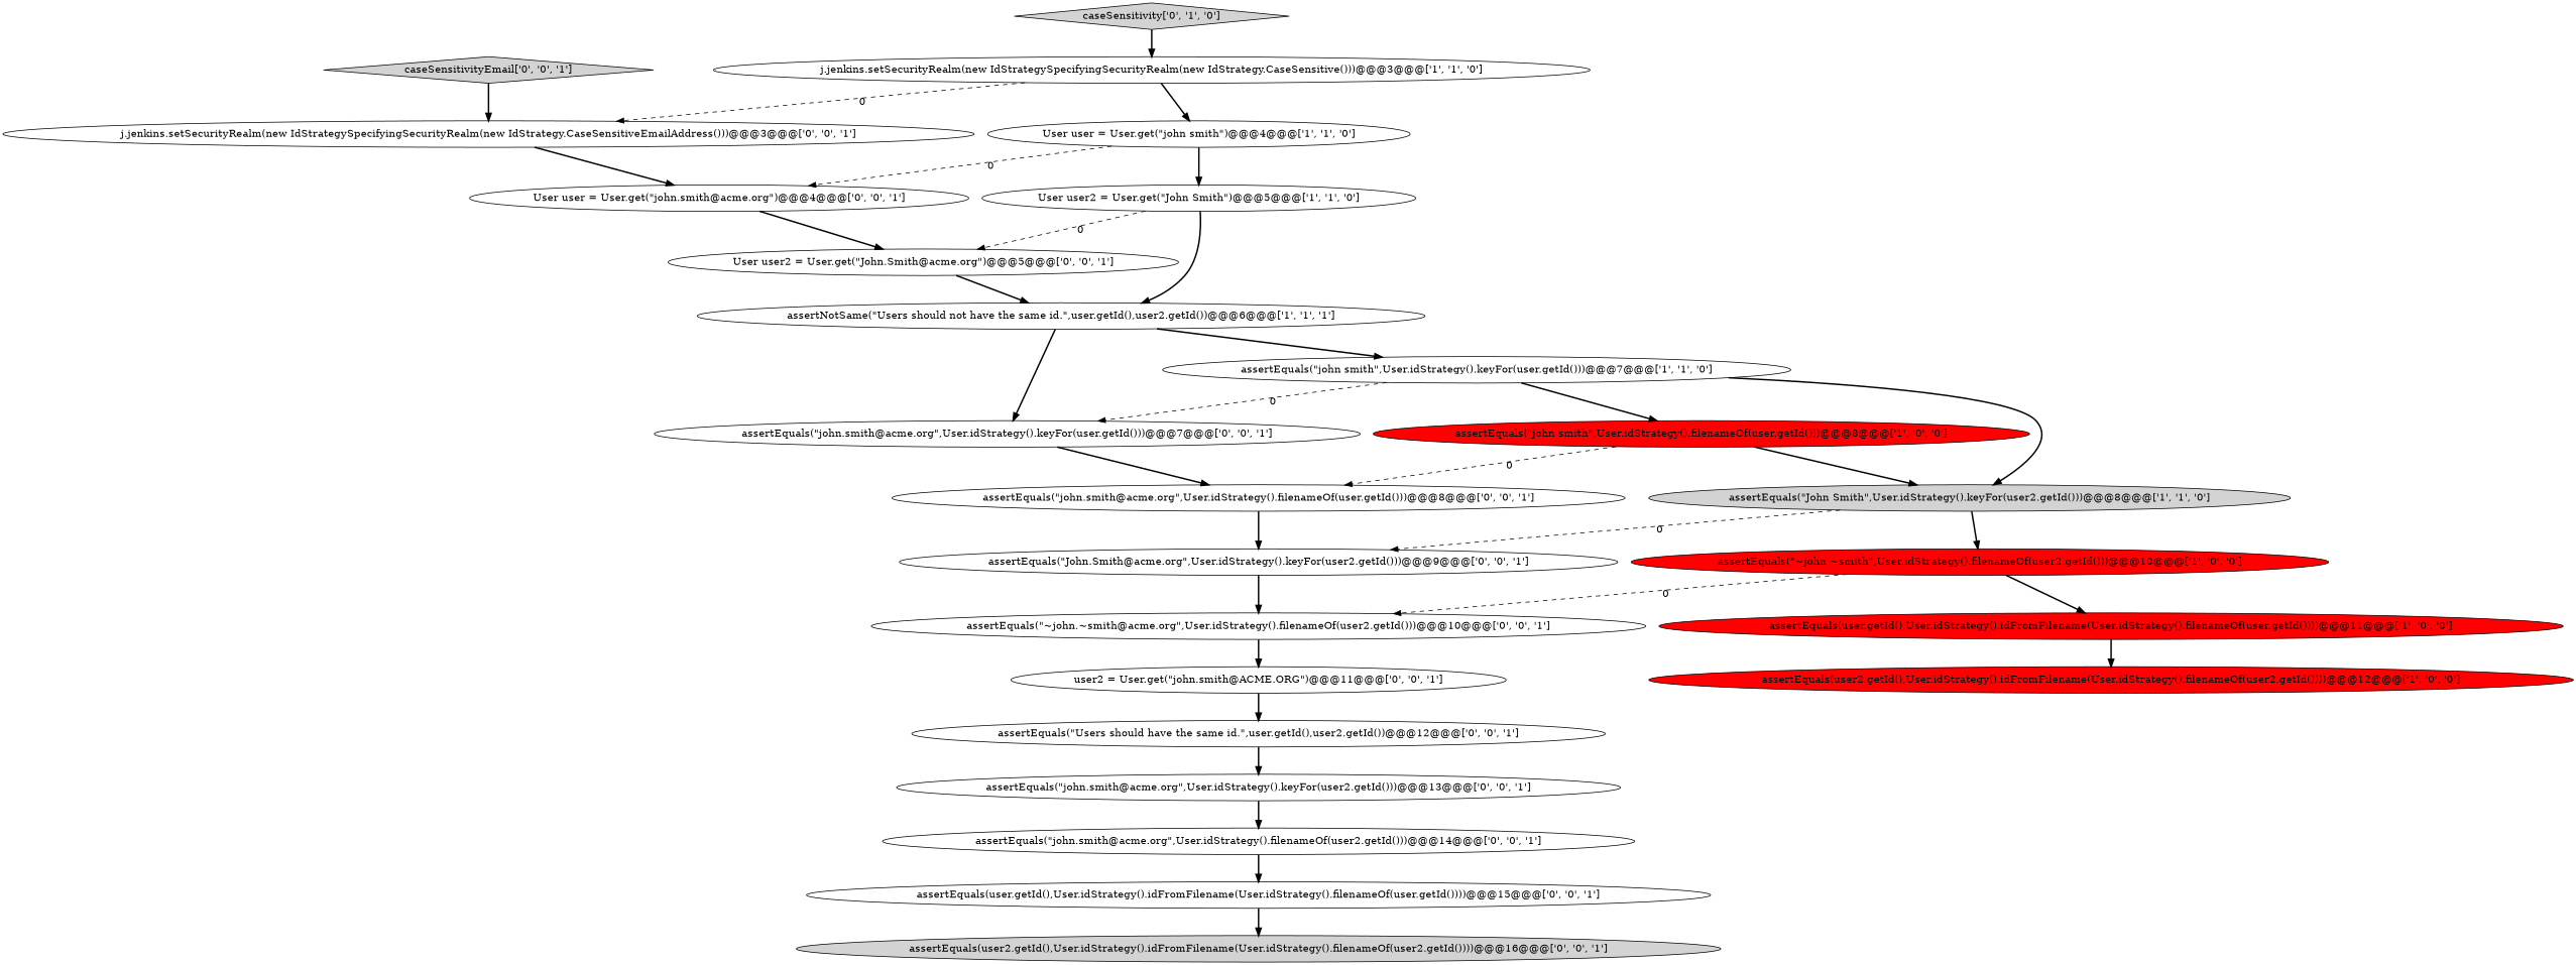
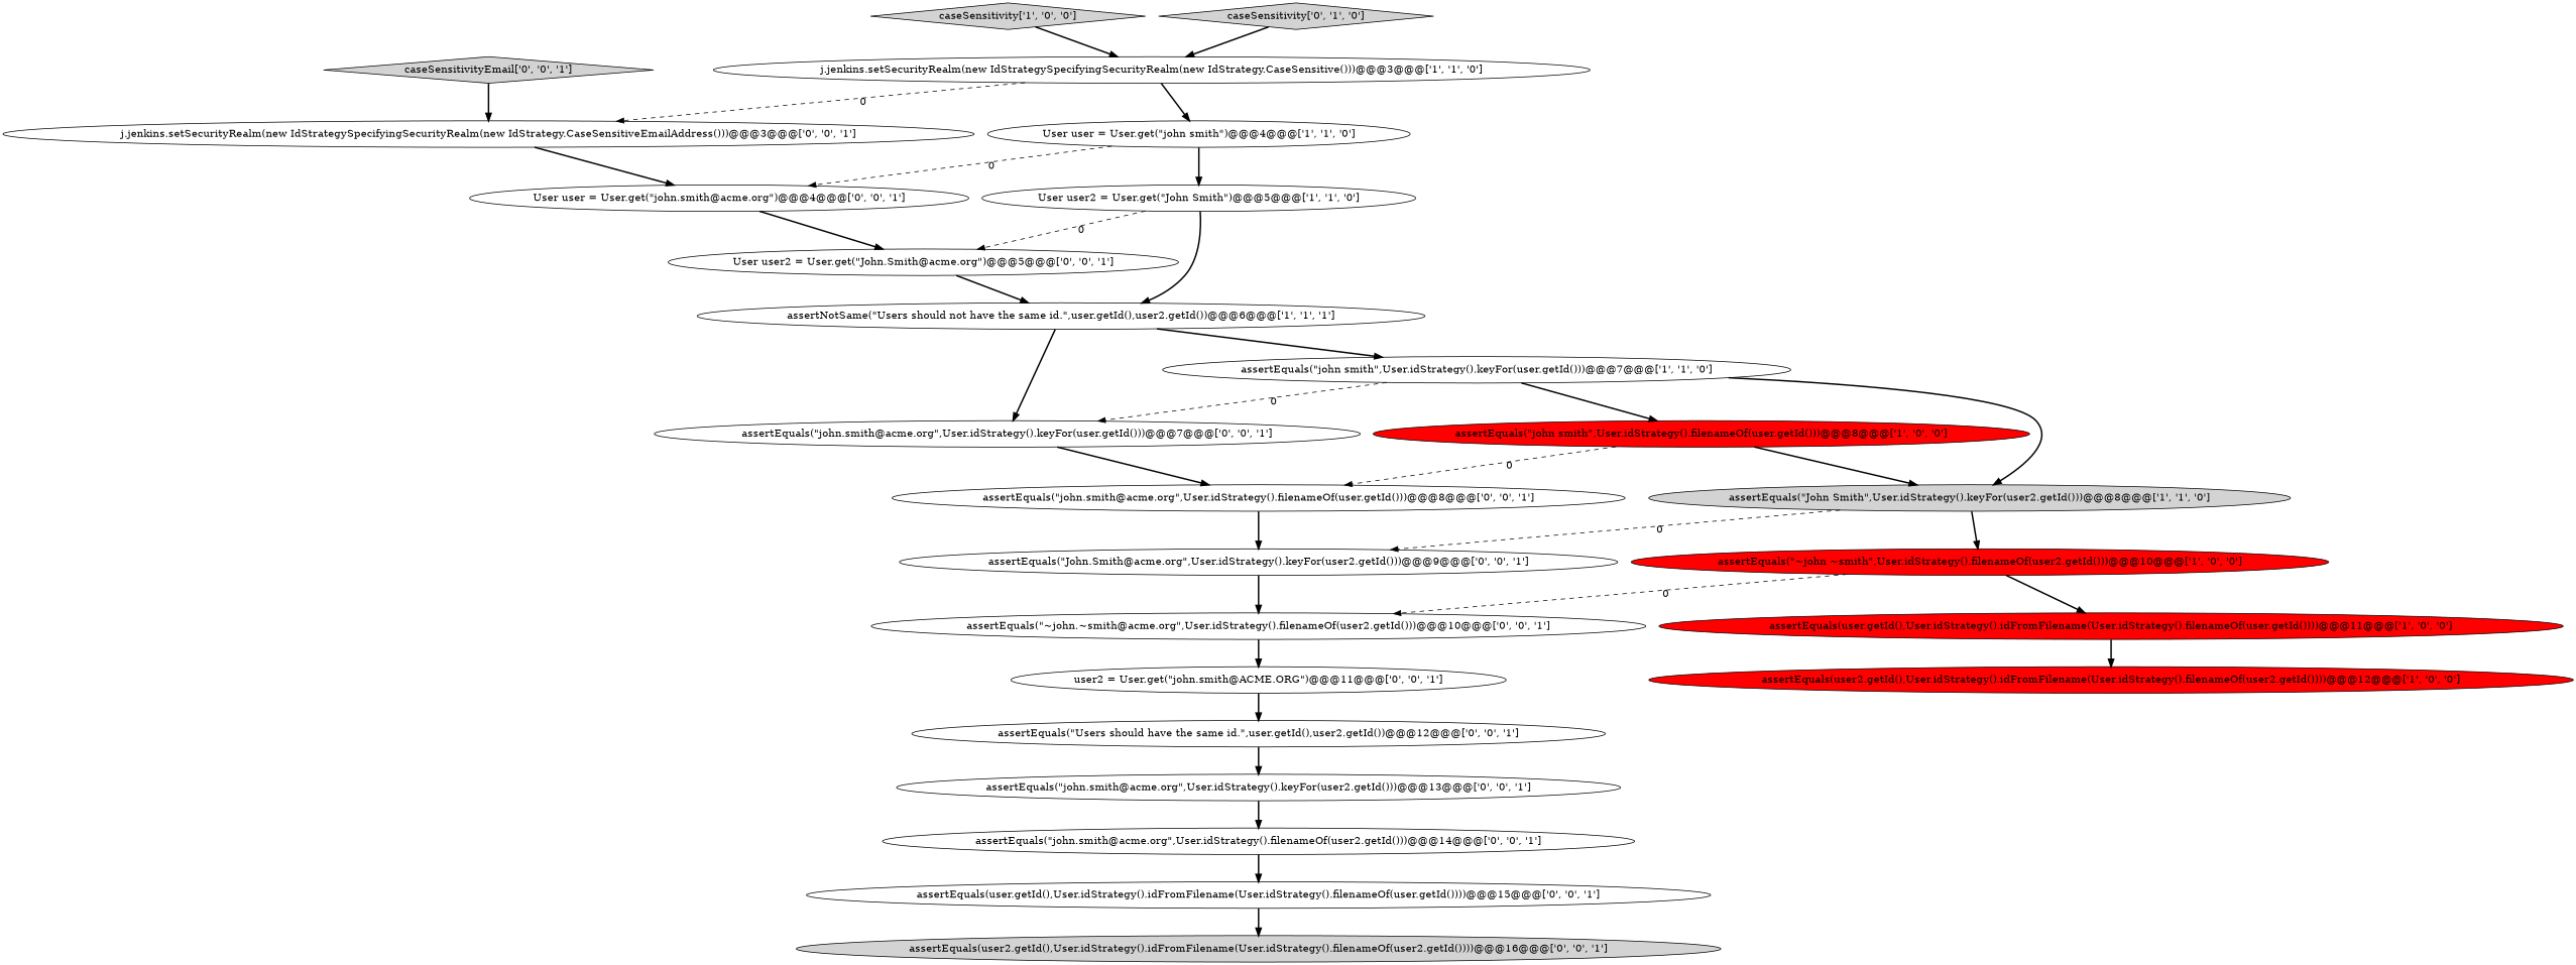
  digraph {
    node [fillcolor=white shape=ellipse style=filled]
    edge [style=bold]
    n1 [label="User user = User.get(\"john.smith@acme.org\")@@@4@@@['0', '0', '1']"]
    n2 [label="User user2 = User.get(\"John.Smith@acme.org\")@@@5@@@['0', '0', '1']"]
    n3 [label="assertEquals(\"john.smith@acme.org\",User.idStrategy().keyFor(user.getId()))@@@7@@@['0', '0', '1']"]
    n4 [label="assertEquals(\"john.smith@acme.org\",User.idStrategy().filenameOf(user.getId()))@@@8@@@['0', '0', '1']"]
+   n5 [fillcolor=lightgray label="caseSensitivity['1', '0', '0']" shape=diamond]
    n6 [label="j.jenkins.setSecurityRealm(new IdStrategySpecifyingSecurityRealm(new IdStrategy.CaseSensitive()))@@@3@@@['1', '1', '0']"]
    n7 [label="assertEquals(\"Users should have the same id.\",user.getId(),user2.getId())@@@12@@@['0', '0', '1']"]
    n8 [label="assertEquals(\"john.smith@acme.org\",User.idStrategy().keyFor(user2.getId()))@@@13@@@['0', '0', '1']"]
    n9 [label="assertEquals(\"John.Smith@acme.org\",User.idStrategy().keyFor(user2.getId()))@@@9@@@['0', '0', '1']"]
    n10 [fillcolor=lightgray label="assertEquals(\"John Smith\",User.idStrategy().keyFor(user2.getId()))@@@8@@@['1', '1', '0']"]
    n11 [fillcolor=red label="assertEquals(\"~john ~smith\",User.idStrategy().filenameOf(user2.getId()))@@@10@@@['1', '0', '0']"]
    n12 [fillcolor=lightgray label="assertEquals(user2.getId(),User.idStrategy().idFromFilename(User.idStrategy().filenameOf(user2.getId())))@@@16@@@['0', '0', '1']"]
    n13 [label="assertEquals(\"john.smith@acme.org\",User.idStrategy().filenameOf(user2.getId()))@@@14@@@['0', '0', '1']"]
    n14 [label="assertEquals(user.getId(),User.idStrategy().idFromFilename(User.idStrategy().filenameOf(user.getId())))@@@15@@@['0', '0', '1']"]
    n15 [fillcolor=red label="assertEquals(\"john smith\",User.idStrategy().filenameOf(user.getId()))@@@8@@@['1', '0', '0']"]
    n16 [label="j.jenkins.setSecurityRealm(new IdStrategySpecifyingSecurityRealm(new IdStrategy.CaseSensitiveEmailAddress()))@@@3@@@['0', '0', '1']"]
    n17 [label="assertEquals(\"~john.~smith@acme.org\",User.idStrategy().filenameOf(user2.getId()))@@@10@@@['0', '0', '1']"]
    n18 [label="user2 = User.get(\"john.smith@ACME.ORG\")@@@11@@@['0', '0', '1']"]
    n19 [fillcolor=lightgray label="caseSensitivity['0', '1', '0']" shape=diamond]
    n20 [label="assertEquals(\"john smith\",User.idStrategy().keyFor(user.getId()))@@@7@@@['1', '1', '0']"]
    n21 [fillcolor=lightgray label="caseSensitivityEmail['0', '0', '1']" shape=diamond]
    n22 [label="User user2 = User.get(\"John Smith\")@@@5@@@['1', '1', '0']"]
    n23 [label="assertNotSame(\"Users should not have the same id.\",user.getId(),user2.getId())@@@6@@@['1', '1', '1']"]
    n24 [fillcolor=red label="assertEquals(user.getId(),User.idStrategy().idFromFilename(User.idStrategy().filenameOf(user.getId())))@@@11@@@['1', '0', '0']"]
    n25 [fillcolor=red label="assertEquals(user2.getId(),User.idStrategy().idFromFilename(User.idStrategy().filenameOf(user2.getId())))@@@12@@@['1', '0', '0']"]
    n26 [label="User user = User.get(\"john smith\")@@@4@@@['1', '1', '0']"]
    n1 -> n2
    n2 -> n23
    n3 -> n4
    n4 -> n9
+   n5 -> n6
    n6 -> n16 [label=0 style=dashed]
    n6 -> n26
    n7 -> n8
    n8 -> n13
    n9 -> n17
    n10 -> n9 [label=0 style=dashed]
    n10 -> n11
    n11 -> n17 [label=0 style=dashed]
    n11 -> n24
    n13 -> n14
    n14 -> n12
    n15 -> n4 [label=0 style=dashed]
    n15 -> n10
    n16 -> n1
    n17 -> n18
    n18 -> n7
    n19 -> n6
    n20 -> n3 [label=0 style=dashed]
    n20 -> n10
    n20 -> n15
    n21 -> n16
    n22 -> n2 [label=0 style=dashed]
    n22 -> n23
    n23 -> n3
    n23 -> n20
    n24 -> n25
    n26 -> n1 [label=0 style=dashed]
    n26 -> n22
  }
